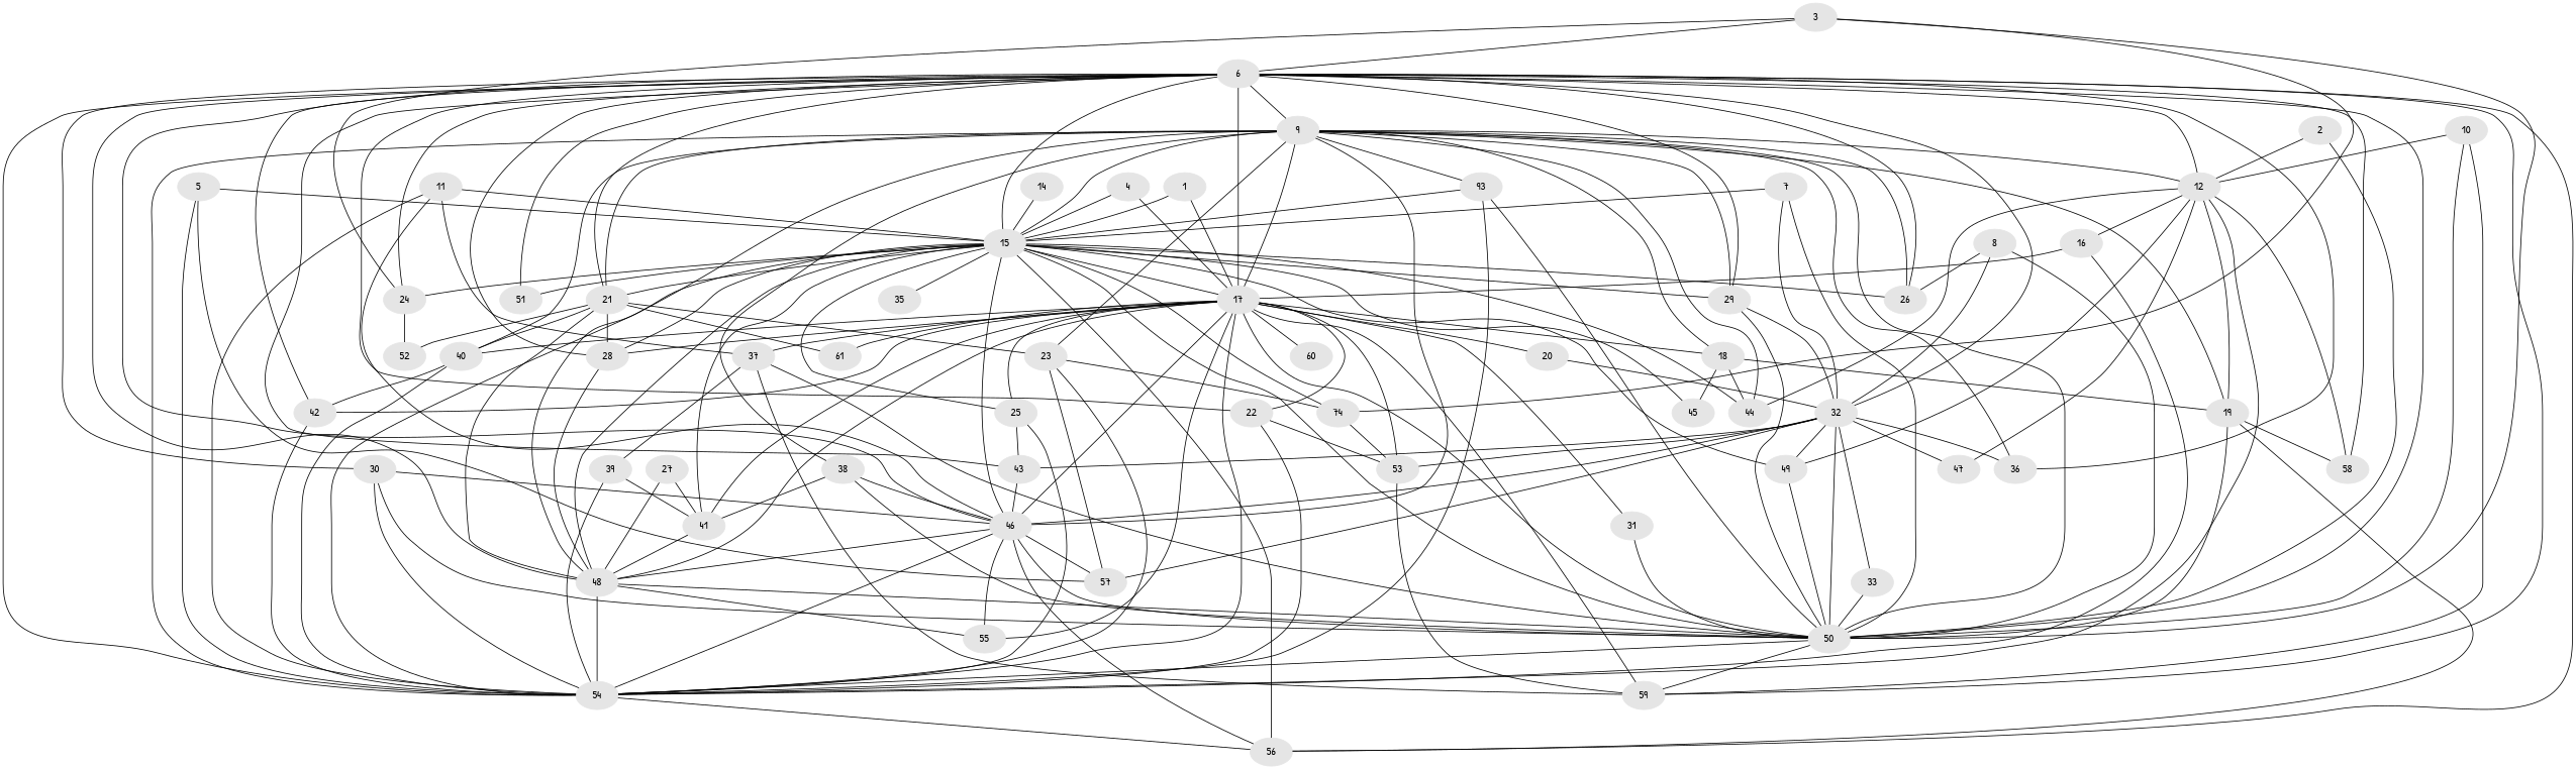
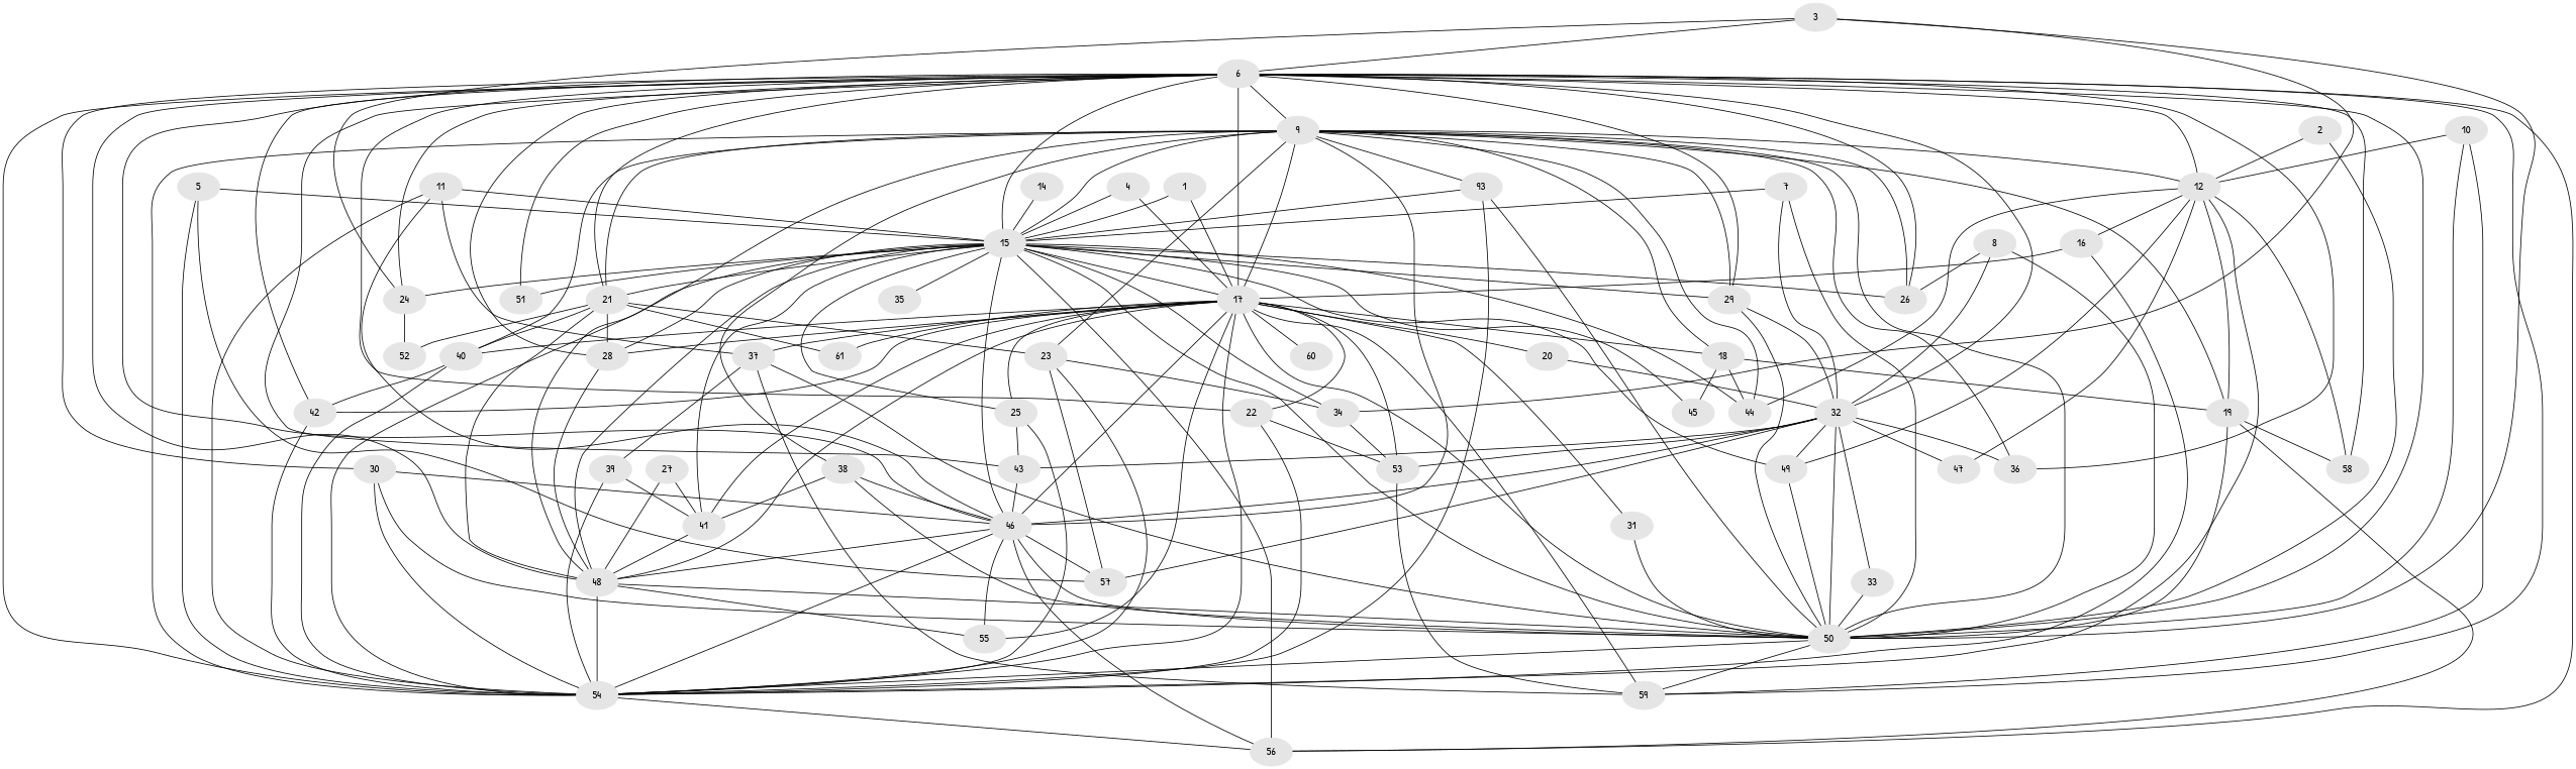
  graph {
    fontname="Patrick Hand"
    node [color=gray90 fontname="Patrick Hand" style=filled]
    edge [fontname="Patrick Hand" weight=1.0]
    1
    15
    17
    50
    24
-   34 [label=74]
+   34
    54
    21
    26
    28
    29
    46
    48
    51
    56
    44
    49
    25
    35
    41
    45
    22
    42
    59
    18
    40
    37
    20
    31
    53
    55
    60
    61
    2
    12
    58
    19
    16
    47
    3
    6
    9
    30
    32
    36
    43
    52
    4
    5
    57
    n51 [label=93]
    23
    38
    33
    7
    8
    10
    11
    39
    14
    27
    1 -- 15
    1 -- 17
    15 -- 17
    15 -- 50
    15 -- 24 [weight=2.0]
    15 -- 34
    15 -- 54 [weight=2.0]
    15 -- 21
    15 -- 26
    15 -- 28
    15 -- 29
    15 -- 46
    15 -- 48
    15 -- 51
    15 -- 56
    15 -- 44
    15 -- 49
    15 -- 25
    15 -- 35
    15 -- 41
    15 -- 45
    17 -- 50
    17 -- 54 [weight=2.0]
    17 -- 28
    17 -- 46
    17 -- 48 [weight=2.0]
    17 -- 25
    17 -- 41
    17 -- 22
    17 -- 42
    17 -- 59
    17 -- 18
    17 -- 40
    17 -- 37 [weight=2.0]
    17 -- 20
    17 -- 31
    17 -- 53 [weight=2.0]
    17 -- 55 [weight=2.0]
    17 -- 60
    17 -- 61
    50 -- 54 [weight=2.0]
    50 -- 59
    24 -- 52
    34 -- 53
    54 -- 56
    21 -- 28
    21 -- 48
    21 -- 40
    21 -- 61
    21 -- 52
    21 -- 23
    28 -- 48
    29 -- 50
    29 -- 32
    46 -- 50
    46 -- 54
    46 -- 48
    46 -- 56
    46 -- 55
    46 -- 57
    48 -- 50
    48 -- 54 [weight=2.0]
    48 -- 55
    49 -- 50
    25 -- 54
    25 -- 43
    41 -- 48
    22 -- 54
    22 -- 53
    42 -- 54
    18 -- 44
    18 -- 45
    18 -- 19
    40 -- 54
    40 -- 42
    37 -- 50
    37 -- 59
    37 -- 39
    20 -- 32
    31 -- 50
    53 -- 59
    2 -- 50
    2 -- 12
    12 -- 54
    12 -- 44
    12 -- 49
    12 -- 58
    12 -- 19
    12 -- 16
    12 -- 47
    19 -- 50
    19 -- 56
    19 -- 58
    16 -- 17
    16 -- 54
    3 -- 50
    3 -- 24
    3 -- 34
    3 -- 6
    6 -- 15 [weight=3.0]
    6 -- 17 [weight=4.0]
    6 -- 50 [weight=4.0]
    6 -- 24
    6 -- 54 [weight=2.0]
    6 -- 21
    6 -- 26
    6 -- 28
    6 -- 29
    6 -- 46 [weight=2.0]
    6 -- 48 [weight=2.0]
    6 -- 51 [weight=2.0]
    6 -- 56
    6 -- 22
    6 -- 42
    6 -- 59
    6 -- 12
    6 -- 58 [weight=2.0]
    6 -- 9 [weight=5.0]
    6 -- 30
    6 -- 32
    6 -- 36
    6 -- 43
    9 -- 15 [weight=3.0]
    9 -- 17 [weight=3.0]
    9 -- 50 [weight=3.0]
    9 -- 54 [weight=2.0]
    9 -- 21
    9 -- 26
    9 -- 29
    9 -- 46 [weight=4.0]
    9 -- 48 [weight=3.0]
    9 -- 44 [weight=2.0]
    9 -- 18
    9 -- 40
    9 -- 12
    9 -- 19 [weight=2.0]
    9 -- 36
    9 -- n51
    9 -- 23
    9 -- 38
    30 -- 50
    30 -- 54
    30 -- 46
    32 -- 50 [weight=2.0]
    32 -- 46 [weight=2.0]
    32 -- 49
    32 -- 53
    32 -- 47
    32 -- 36
    32 -- 43
    32 -- 57
    32 -- 33
    43 -- 46
    4 -- 15
    4 -- 17
    5 -- 15
    5 -- 54
    5 -- 57
    n51 -- 15
    n51 -- 50
    n51 -- 54
    23 -- 34
    23 -- 54
    23 -- 57
    38 -- 50
    38 -- 46
    38 -- 41
    33 -- 50
    7 -- 15
    7 -- 50
    7 -- 32
    8 -- 50
    8 -- 26
    8 -- 32
    10 -- 50
    10 -- 59
    10 -- 12
    11 -- 15
    11 -- 54
    11 -- 46
    11 -- 37
    39 -- 54
    39 -- 41
    14 -- 15
    27 -- 48
    27 -- 41
  }
